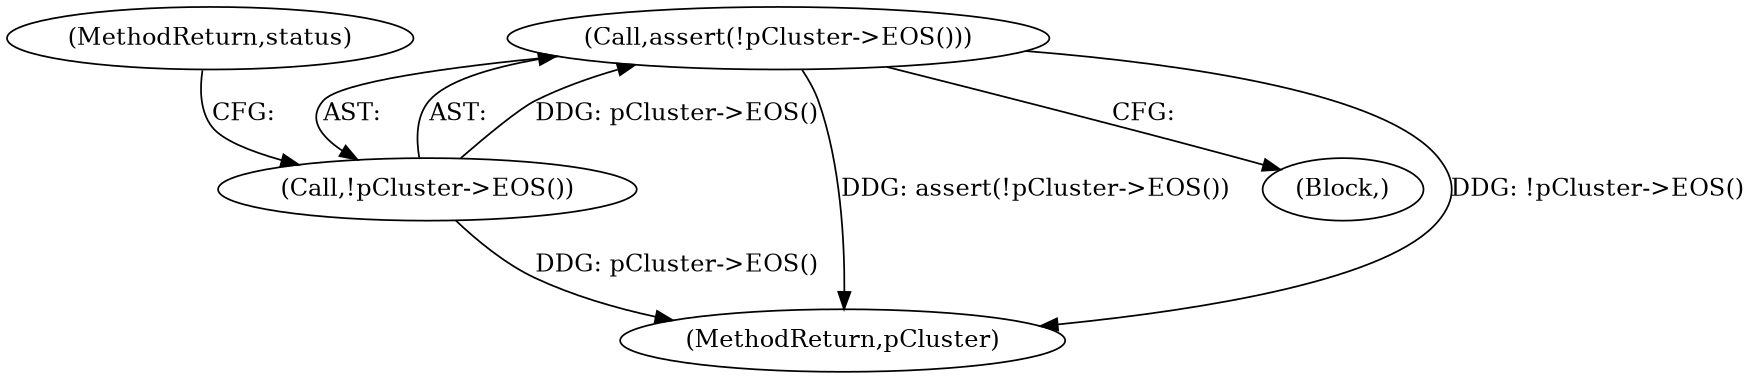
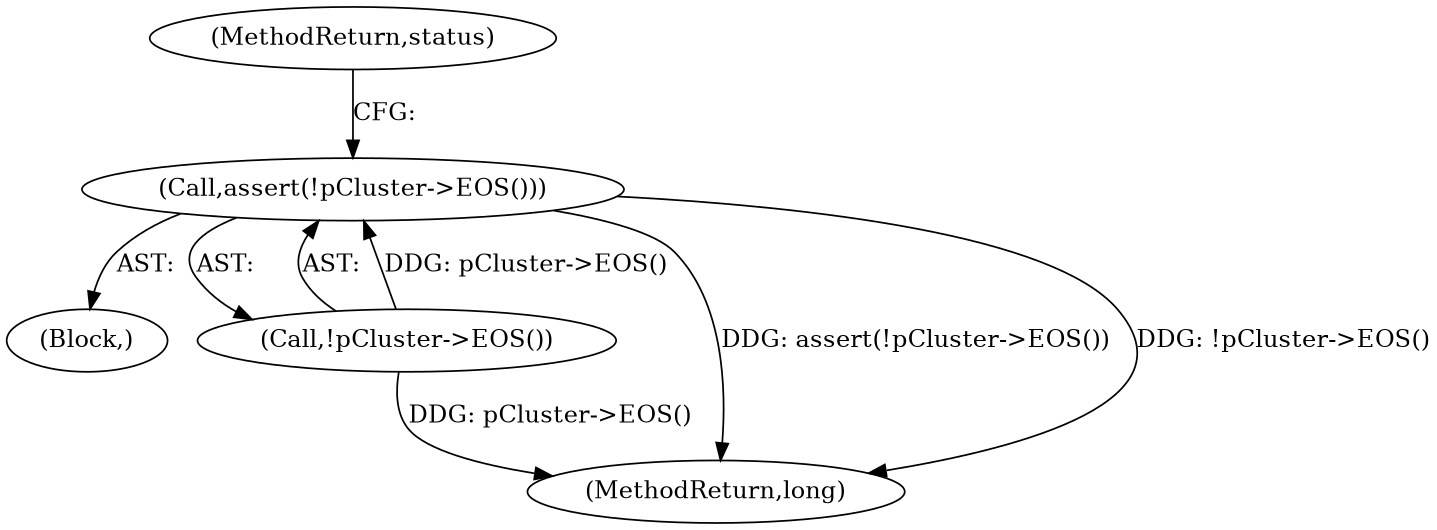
  digraph {
    n1 [label="(Call,assert(!pCluster->EOS()))"]
    n2 [label="(Call,!pCluster->EOS())"]
    n3 [label="(Block,)"]
-   n4 [label="(MethodReturn,pCluster)"]
+   n4 [label="(MethodReturn,long)"]
    n5 [label="(MethodReturn,status)"]
    n1 -> n2 [label="AST: "]
-   n1 -> n3 [label="CFG: "]
+   n1 -> n3 [label="AST: "]
    n1 -> n4 [label="DDG: assert(!pCluster->EOS())"]
    n1 -> n4 [label="DDG: !pCluster->EOS()"]
    n2 -> n1 [label="AST: "]
    n2 -> n1 [label="DDG: pCluster->EOS()"]
    n2 -> n4 [label="DDG: pCluster->EOS()"]
-   n5 -> n2 [label="CFG: "]
+   n5 -> n1 [label="CFG: "]
  }
